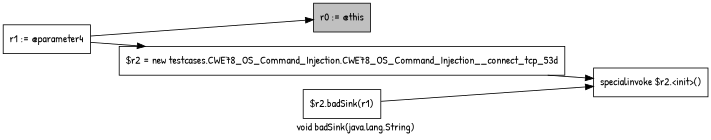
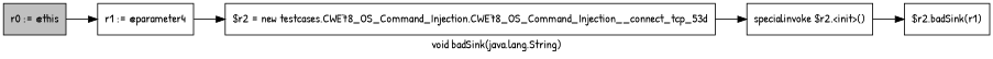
  digraph {
    fontname="Patrick Hand"
    label="void badSink(java.lang.String)"
    rankdir=LR
    node [fontname="Patrick Hand" shape=box]
    edge [fontname="Patrick Hand"]
    n1 [fillcolor=gray label="r0 := @this" style=filled]
    n2 [label="r1 := @parameter4"]
    n3 [label="$r2 = new testcases.CWE78_OS_Command_Injection.CWE78_OS_Command_Injection__connect_tcp_53d"]
    n4 [label="specialinvoke $r2.<init>()"]
    n5 [label="$r2.badSink(r1)"]
-   n2 -> n1
+   n1 -> n2
    n2 -> n3
    n3 -> n4
-   n5 -> n4
+   n4 -> n5
  }
